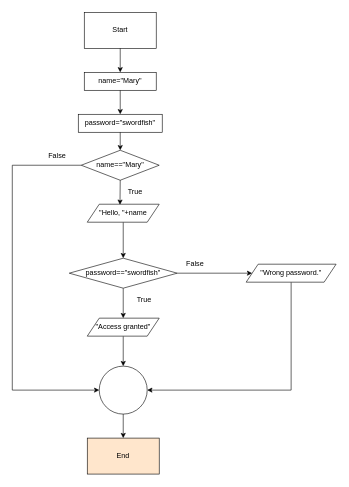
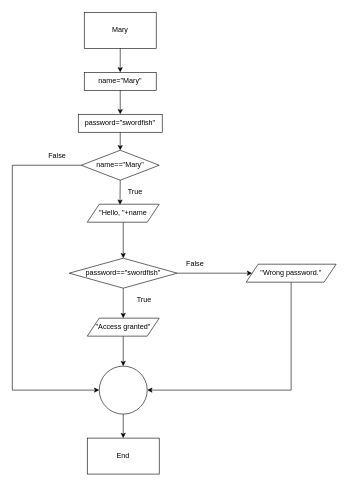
  <mxCell id="0" />
  <mxCell id="1" parent="0" />
- <mxCell id="2" value="Start" style="rounded=0;whiteSpace=wrap;html=1;" parent="1" vertex="1"><mxGeometry x="140" y="20" width="120" height="60" as="geometry" /></mxCell>
+ <mxCell id="2" value="Mary" style="rounded=0;whiteSpace=wrap;html=1;" parent="1" vertex="1"><mxGeometry x="140" y="20" width="120" height="60" as="geometry" /></mxCell>
  <mxCell id="3" value="password=&quot;swordfish&quot;" style="rounded=0;whiteSpace=wrap;html=1;" parent="1" vertex="1"><mxGeometry x="130" y="190" width="140" height="30" as="geometry" /></mxCell>
  <mxCell id="4" value="" style="endArrow=classic;html=1;exitX=0.5;exitY=1;exitDx=0;exitDy=0;entryX=0.5;entryY=0;entryDx=0;entryDy=0;" parent="1" source="2" target="5" edge="1"><mxGeometry width="50" height="50" relative="1" as="geometry"><mxPoint x="200" y="120" as="sourcePoint" /><mxPoint x="200" y="120" as="targetPoint" /></mxGeometry></mxCell>
  <mxCell id="5" value="name=&quot;Mary&quot;" style="rounded=0;whiteSpace=wrap;html=1;" parent="1" vertex="1"><mxGeometry x="140" y="120" width="120" height="30" as="geometry" /></mxCell>
  <mxCell id="6" value="" style="endArrow=classic;html=1;exitX=0.5;exitY=1;exitDx=0;exitDy=0;entryX=0.5;entryY=0;entryDx=0;entryDy=0;" parent="1" source="5" target="3" edge="1"><mxGeometry width="50" height="50" relative="1" as="geometry"><mxPoint x="210" y="200" as="sourcePoint" /><mxPoint x="200" y="200" as="targetPoint" /></mxGeometry></mxCell>
  <mxCell id="7" style="edgeStyle=orthogonalEdgeStyle;rounded=0;orthogonalLoop=1;jettySize=auto;html=1;exitX=0;exitY=0.5;exitDx=0;exitDy=0;entryX=0;entryY=0.5;entryDx=0;entryDy=0;" parent="1" source="8" target="23" edge="1"><mxGeometry relative="1" as="geometry"><Array as="points"><mxPoint x="20" y="275" /><mxPoint x="20" y="650" /></Array></mxGeometry></mxCell>
  <mxCell id="8" value="name==&quot;Mary&quot;" style="rhombus;whiteSpace=wrap;html=1;" parent="1" vertex="1"><mxGeometry x="135" y="250" width="130" height="50" as="geometry" /></mxCell>
  <mxCell id="9" value="" style="endArrow=classic;html=1;exitX=0.5;exitY=1;exitDx=0;exitDy=0;entryX=0.5;entryY=0;entryDx=0;entryDy=0;" parent="1" source="3" target="8" edge="1"><mxGeometry width="50" height="50" relative="1" as="geometry"><mxPoint x="200" y="260" as="sourcePoint" /><mxPoint x="250" y="210" as="targetPoint" /></mxGeometry></mxCell>
  <mxCell id="10" style="edgeStyle=orthogonalEdgeStyle;rounded=0;orthogonalLoop=1;jettySize=auto;html=1;exitX=0.5;exitY=1;exitDx=0;exitDy=0;entryX=0.5;entryY=0;entryDx=0;entryDy=0;" parent="1" source="11" target="15" edge="1"><mxGeometry relative="1" as="geometry" /></mxCell>
  <mxCell id="11" value="&quot;Hello, &quot;+name" style="shape=parallelogram;perimeter=parallelogramPerimeter;whiteSpace=wrap;html=1;fixedSize=1;" parent="1" vertex="1"><mxGeometry x="145" y="340" width="120" height="30" as="geometry" /></mxCell>
  <mxCell id="12" value="" style="endArrow=classic;html=1;exitX=0.5;exitY=1;exitDx=0;exitDy=0;entryX=0.455;entryY=0.03;entryDx=0;entryDy=0;entryPerimeter=0;" parent="1" source="8" target="11" edge="1"><mxGeometry width="50" height="50" relative="1" as="geometry"><mxPoint x="200" y="350" as="sourcePoint" /><mxPoint x="200" y="340" as="targetPoint" /></mxGeometry></mxCell>
  <mxCell id="13" value="" style="edgeStyle=orthogonalEdgeStyle;rounded=0;orthogonalLoop=1;jettySize=auto;html=1;exitX=0.5;exitY=1;exitDx=0;exitDy=0;entryX=0.5;entryY=0;entryDx=0;entryDy=0;" parent="1" source="15" target="17" edge="1"><mxGeometry relative="1" as="geometry" /></mxCell>
  <mxCell id="14" value="" style="edgeStyle=orthogonalEdgeStyle;rounded=0;orthogonalLoop=1;jettySize=auto;html=1;exitX=1;exitY=0.5;exitDx=0;exitDy=0;entryX=0;entryY=0.5;entryDx=0;entryDy=0;" parent="1" source="15" target="19" edge="1"><mxGeometry relative="1" as="geometry" /></mxCell>
  <mxCell id="15" value="password==&quot;swordfish&quot;" style="rhombus;whiteSpace=wrap;html=1;" parent="1" vertex="1"><mxGeometry x="115" y="430" width="180" height="50" as="geometry" /></mxCell>
  <mxCell id="16" style="edgeStyle=orthogonalEdgeStyle;rounded=0;orthogonalLoop=1;jettySize=auto;html=1;exitX=0.5;exitY=1;exitDx=0;exitDy=0;entryX=0.5;entryY=0;entryDx=0;entryDy=0;" parent="1" source="17" target="23" edge="1"><mxGeometry relative="1" as="geometry" /></mxCell>
  <mxCell id="17" value="&quot;Access granted&quot;" style="shape=parallelogram;perimeter=parallelogramPerimeter;whiteSpace=wrap;html=1;fixedSize=1;" parent="1" vertex="1"><mxGeometry x="145" y="530" width="120" height="30" as="geometry" /></mxCell>
  <mxCell id="18" style="edgeStyle=orthogonalEdgeStyle;rounded=0;orthogonalLoop=1;jettySize=auto;html=1;exitX=0.5;exitY=1;exitDx=0;exitDy=0;entryX=1;entryY=0.5;entryDx=0;entryDy=0;" parent="1" source="19" target="23" edge="1"><mxGeometry relative="1" as="geometry" /></mxCell>
  <mxCell id="19" value="&quot;Wrong password.&quot;" style="shape=parallelogram;perimeter=parallelogramPerimeter;whiteSpace=wrap;html=1;fixedSize=1;" parent="1" vertex="1"><mxGeometry x="410" y="440" width="150" height="30" as="geometry" /></mxCell>
  <mxCell id="20" value="False" style="text;html=1;strokeColor=none;fillColor=none;align=center;verticalAlign=middle;whiteSpace=wrap;rounded=0;" parent="1" vertex="1"><mxGeometry x="305" y="430" width="40" height="20" as="geometry" /></mxCell>
  <mxCell id="21" value="True" style="text;html=1;strokeColor=none;fillColor=none;align=center;verticalAlign=middle;whiteSpace=wrap;rounded=0;" parent="1" vertex="1"><mxGeometry x="220" y="490" width="40" height="20" as="geometry" /></mxCell>
  <mxCell id="22" style="edgeStyle=orthogonalEdgeStyle;rounded=0;orthogonalLoop=1;jettySize=auto;html=1;exitX=0.5;exitY=1;exitDx=0;exitDy=0;entryX=0.5;entryY=0;entryDx=0;entryDy=0;" parent="1" source="23" target="26" edge="1"><mxGeometry relative="1" as="geometry" /></mxCell>
  <mxCell id="23" value="" style="ellipse;whiteSpace=wrap;html=1;aspect=fixed;" parent="1" vertex="1"><mxGeometry x="165" y="610" width="80" height="80" as="geometry" /></mxCell>
  <mxCell id="24" value="False" style="text;html=1;strokeColor=none;fillColor=none;align=center;verticalAlign=middle;whiteSpace=wrap;rounded=0;" parent="1" vertex="1"><mxGeometry x="75" y="250" width="40" height="20" as="geometry" /></mxCell>
  <mxCell id="25" value="True" style="text;html=1;strokeColor=none;fillColor=none;align=center;verticalAlign=middle;whiteSpace=wrap;rounded=0;" parent="1" vertex="1"><mxGeometry x="205" y="310" width="40" height="20" as="geometry" /></mxCell>
- <mxCell id="26" value="End" style="rounded=0;whiteSpace=wrap;html=1;fillColor=#ffe6cc;" parent="1" vertex="1"><mxGeometry x="145" y="730" width="120" height="60" as="geometry" /></mxCell>
+ <mxCell id="26" value="End" style="rounded=0;whiteSpace=wrap;html=1;" parent="1" vertex="1"><mxGeometry x="145" y="730" width="120" height="60" as="geometry" /></mxCell>
